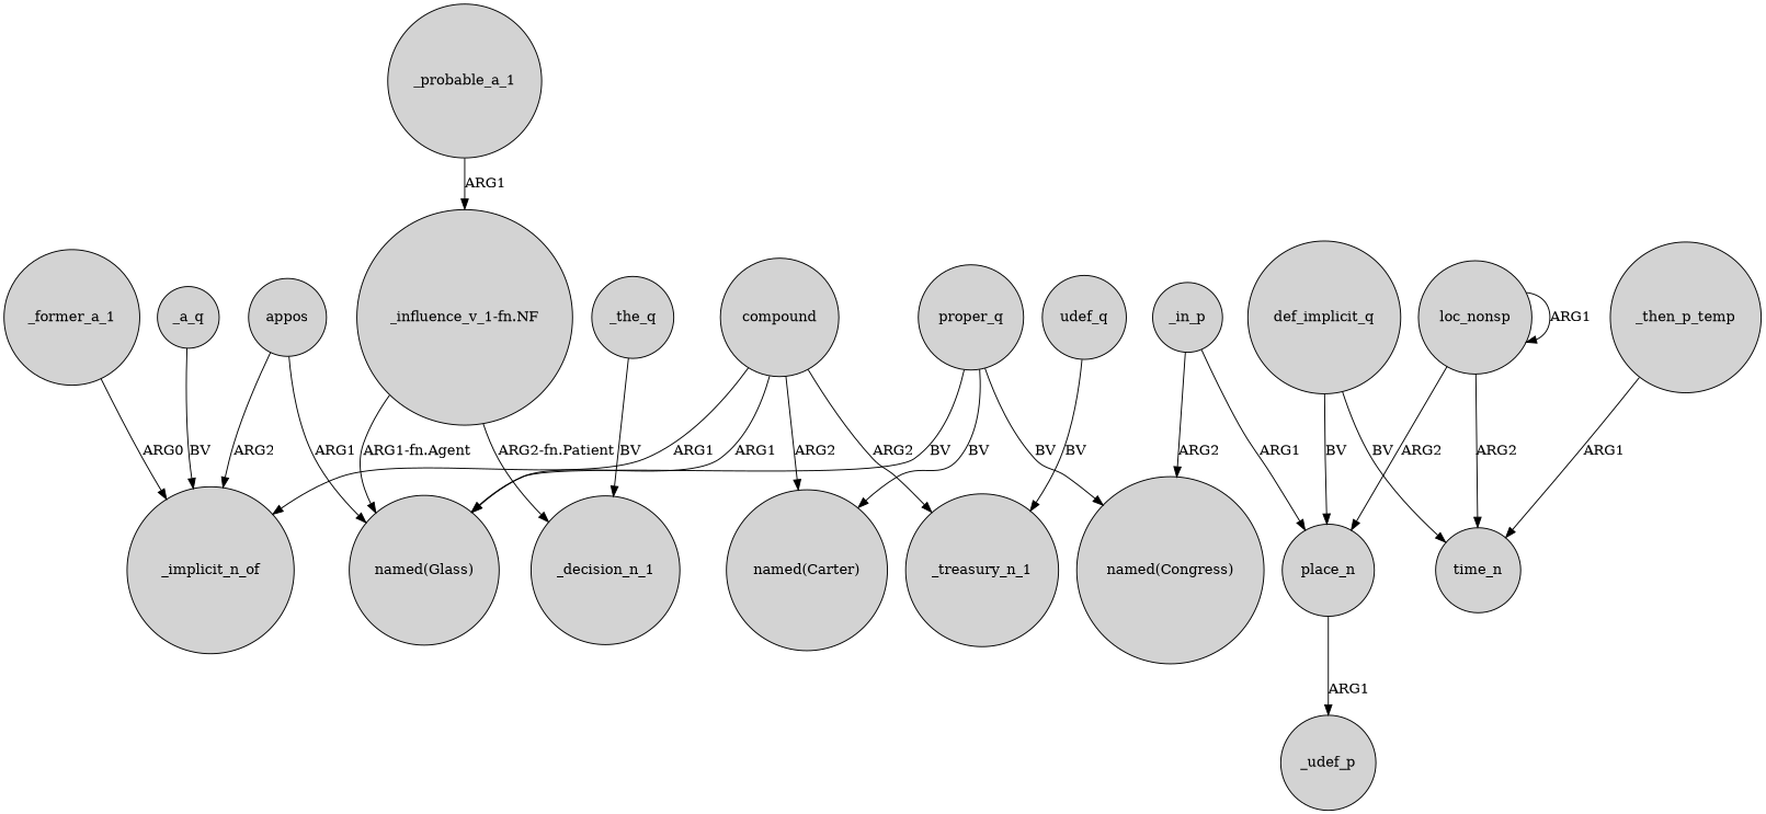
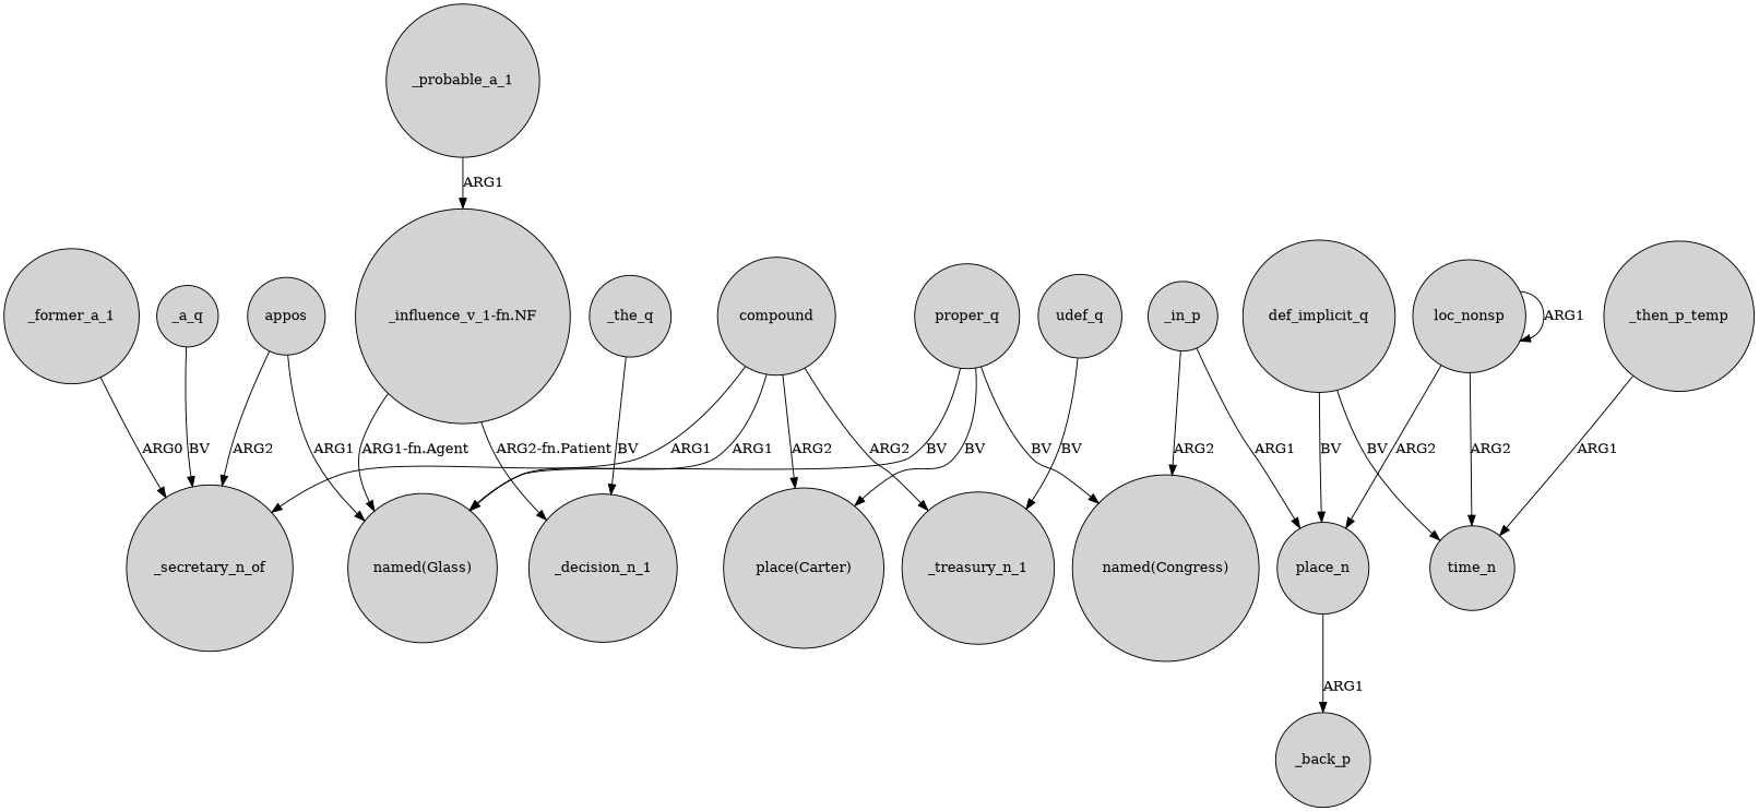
  digraph {
    node [shape=circle style=filled]
    appos
-   _secretary_n_of [label=_implicit_n_of]
+   _secretary_n_of
    "named(Glass)"
    _probable_a_1
    "_influence_v_1-fn.NF"
    _decision_n_1
    _a_q
    _the_q
    def_implicit_q
    place_n
    time_n
-   _back_p [label=_udef_p]
+   _back_p
    proper_q
-   "named(Carter)"
+   "named(Carter)" [label="place(Carter)"]
    "named(Congress)"
    _then_p_temp
    loc_nonsp
    compound
    _treasury_n_1
    _former_a_1
    udef_q
    _in_p
    appos -> _secretary_n_of [label=ARG2]
    appos -> "named(Glass)" [label=ARG1]
    _probable_a_1 -> "_influence_v_1-fn.NF" [label=ARG1]
    "_influence_v_1-fn.NF" -> "named(Glass)" [label="ARG1-fn.Agent"]
    "_influence_v_1-fn.NF" -> _decision_n_1 [label="ARG2-fn.Patient"]
    _a_q -> _secretary_n_of [label=BV]
    _the_q -> _decision_n_1 [label=BV]
    def_implicit_q -> place_n [label=BV]
    def_implicit_q -> time_n [label=BV]
    place_n -> _back_p [label=ARG1]
    proper_q -> "named(Glass)" [label=BV]
    proper_q -> "named(Carter)" [label=BV]
    proper_q -> "named(Congress)" [label=BV]
    _then_p_temp -> time_n [label=ARG1]
    loc_nonsp -> place_n [label=ARG2]
    loc_nonsp -> time_n [label=ARG2]
    loc_nonsp -> loc_nonsp [label=ARG1]
    compound -> _secretary_n_of [label=ARG1]
    compound -> "named(Glass)" [label=ARG1]
    compound -> "named(Carter)" [label=ARG2]
    compound -> _treasury_n_1 [label=ARG2]
    _former_a_1 -> _secretary_n_of [label=ARG0]
    udef_q -> _treasury_n_1 [label=BV]
    _in_p -> place_n [label=ARG1]
    _in_p -> "named(Congress)" [label=ARG2]
  }
